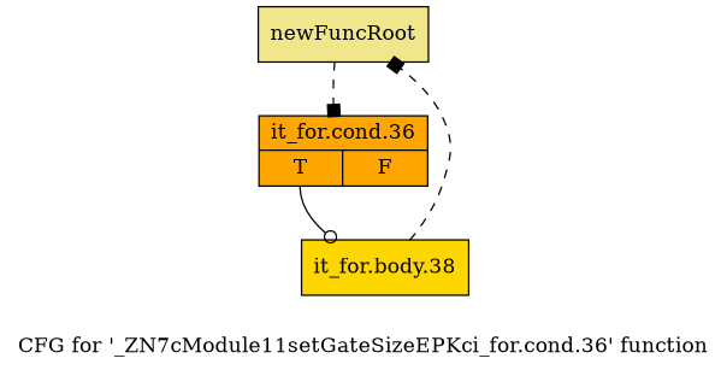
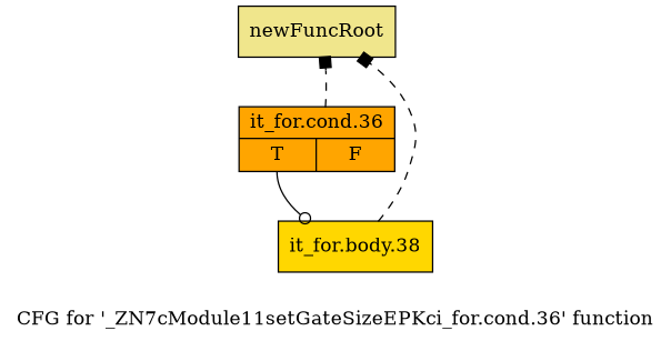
  digraph {
    label="CFG for '_ZN7cModule11setGateSizeEPKci_for.cond.36' function"
    node [shape=record style=filled]
    edge [arrowhead=box style=dashed]
    n1 [fillcolor=khaki label="{newFuncRoot}"]
    n2 [fillcolor=orange label="{it_for.cond.36|{<s0>T|<s1>F}}"]
    n3 [fillcolor=gold label="{it_for.body.38}"]
-   n1 -> n2
+   n2 -> n1
    n2 -> n3 [arrowhead=odot style=solid tailport=s0]
    n3 -> n1
  }
